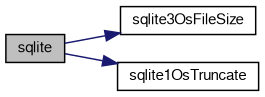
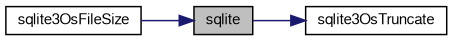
  digraph {
    rankdir=LR
    node [color=black fillcolor=white fontname=FreeSans fontsize=10 shape=record style=filled]
    edge [color=midnightblue fontname=FreeSans fontsize=10 labelfontname=FreeSans labelfontsize=10 style=solid]
    n1 [fillcolor=grey75 fontcolor=black height=0.2 label=sqlite width=0.4]
    n2 [height=0.2 label=sqlite3OsFileSize width=0.4]
-   n3 [height=0.2 label=sqlite1OsTruncate width=0.4]
-   n1 -> n2
+   n3 [height=0.2 label=sqlite3OsTruncate width=0.4]
+   n2 -> n1
    n1 -> n3
  }
